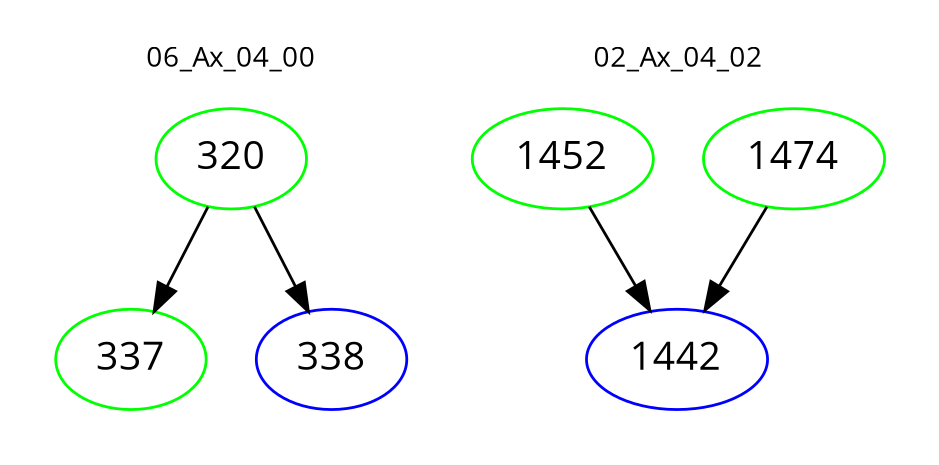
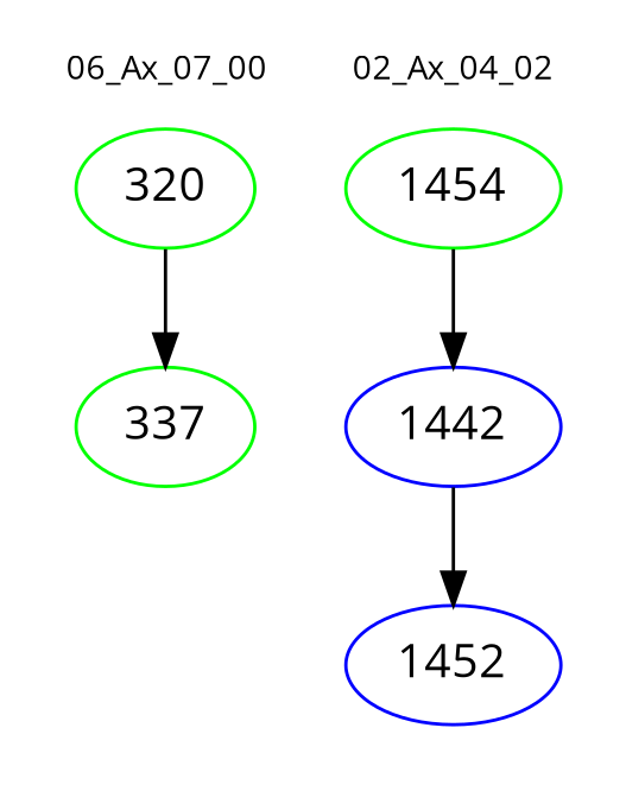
  digraph {
    fontname="Open Sans"
    node [color=green fontname="Open Sans"]
    edge [color=black fontname="Open Sans"]
    n1 [label=337]
    n2 [label=320]
-   n3 [color=blue label=338]
-   n4 [label=1474]
+   n4 [label=1454]
    n5 [color=blue label=1442]
-   n6 [label=1452]
+   n6 [color=blue label=1452]
    subgraph cluster_1 {
      color=white
      fontsize=10
-     label="06_Ax_04_00"
+     label="06_Ax_07_00"
      n1
      n2
-     n3
    }
    subgraph cluster_2 {
      color=white
      fontsize=10
      label="02_Ax_04_02"
      n4
      n5
      n6
    }
    n2 -> n1
-   n2 -> n3
    n4 -> n5
-   n6 -> n5
+   n5 -> n6
  }
